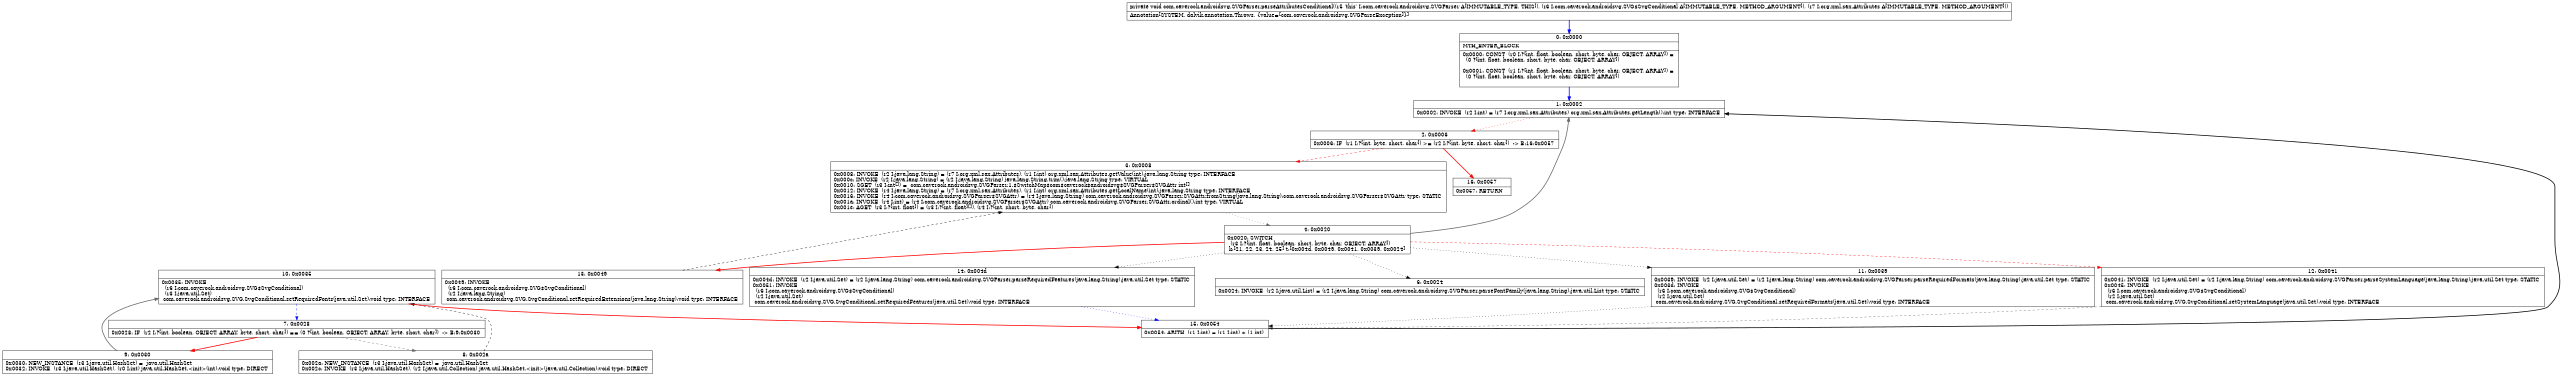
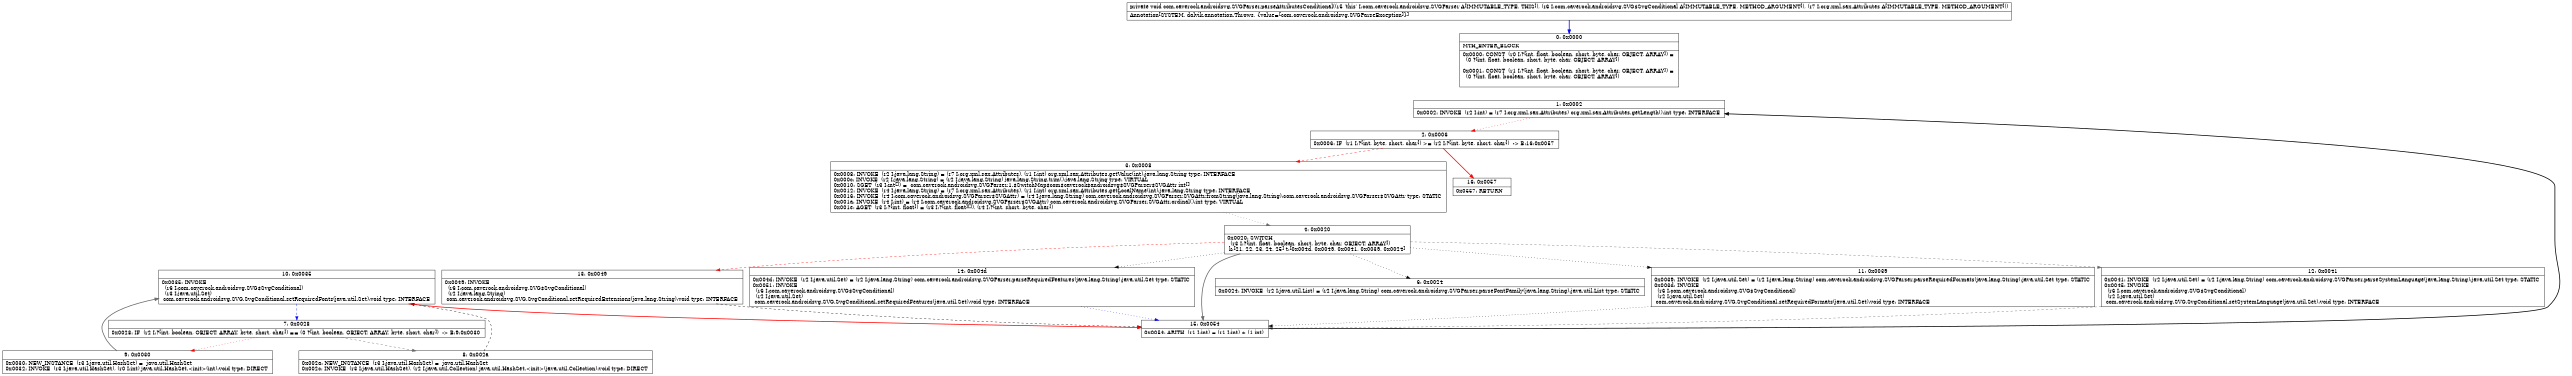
  digraph {
    node [shape=record]
    edge [color=red style=bold]
    n1 [label="{0\:\ 0x0000|MTH_ENTER_BLOCK\l|0x0000: CONST  (r0 I:?[int, float, boolean, short, byte, char, OBJECT, ARRAY]) = \l  (0 ?[int, float, boolean, short, byte, char, OBJECT, ARRAY])\l \l0x0001: CONST  (r1 I:?[int, float, boolean, short, byte, char, OBJECT, ARRAY]) = \l  (0 ?[int, float, boolean, short, byte, char, OBJECT, ARRAY])\l \l}"]
    n2 [label="{1\:\ 0x0002|0x0002: INVOKE  (r2 I:int) = (r7 I:org.xml.sax.Attributes) org.xml.sax.Attributes.getLength():int type: INTERFACE \l}"]
    n3 [label="{2\:\ 0x0006|0x0006: IF  (r1 I:?[int, byte, short, char]) \>= (r2 I:?[int, byte, short, char])  \-\> B:16:0x0057 \l}"]
    n4 [label="{3\:\ 0x0008|0x0008: INVOKE  (r2 I:java.lang.String) = (r7 I:org.xml.sax.Attributes), (r1 I:int) org.xml.sax.Attributes.getValue(int):java.lang.String type: INTERFACE \l0x000c: INVOKE  (r2 I:java.lang.String) = (r2 I:java.lang.String) java.lang.String.trim():java.lang.String type: VIRTUAL \l0x0010: SGET  (r3 I:int[]) =  com.caverock.androidsvg.SVGParser.1.$SwitchMap$com$caverock$androidsvg$SVGParser$SVGAttr int[] \l0x0012: INVOKE  (r4 I:java.lang.String) = (r7 I:org.xml.sax.Attributes), (r1 I:int) org.xml.sax.Attributes.getLocalName(int):java.lang.String type: INTERFACE \l0x0016: INVOKE  (r4 I:com.caverock.androidsvg.SVGParser$SVGAttr) = (r4 I:java.lang.String) com.caverock.androidsvg.SVGParser.SVGAttr.fromString(java.lang.String):com.caverock.androidsvg.SVGParser$SVGAttr type: STATIC \l0x001a: INVOKE  (r4 I:int) = (r4 I:com.caverock.androidsvg.SVGParser$SVGAttr) com.caverock.androidsvg.SVGParser.SVGAttr.ordinal():int type: VIRTUAL \l0x001e: AGET  (r3 I:?[int, float]) = (r3 I:?[int, float][]), (r4 I:?[int, short, byte, char]) \l}"]
-   n5 [label="{16\:\ 0x0057|0x0057: RETURN   \l}"]
+   n5 [label="{16\:\ 0x0057|0x0557: RETURN   \l}"]
    n6 [label="{4\:\ 0x0020|0x0020: SWITCH  \l  (r3 I:?[int, float, boolean, short, byte, char, OBJECT, ARRAY])\l k:[21, 22, 23, 24, 25] t:[0x004d, 0x0049, 0x0041, 0x0039, 0x0024] \l}"]
    n7 [label="{6\:\ 0x0024|0x0024: INVOKE  (r2 I:java.util.List) = (r2 I:java.lang.String) com.caverock.androidsvg.SVGParser.parseFontFamily(java.lang.String):java.util.List type: STATIC \l}"]
    n8 [label="{11\:\ 0x0039|0x0039: INVOKE  (r2 I:java.util.Set) = (r2 I:java.lang.String) com.caverock.androidsvg.SVGParser.parseRequiredFormats(java.lang.String):java.util.Set type: STATIC \l0x003d: INVOKE  \l  (r6 I:com.caverock.androidsvg.SVG$SvgConditional)\l  (r2 I:java.util.Set)\l com.caverock.androidsvg.SVG.SvgConditional.setRequiredFormats(java.util.Set):void type: INTERFACE \l}"]
    n9 [label="{12\:\ 0x0041|0x0041: INVOKE  (r2 I:java.util.Set) = (r2 I:java.lang.String) com.caverock.androidsvg.SVGParser.parseSystemLanguage(java.lang.String):java.util.Set type: STATIC \l0x0045: INVOKE  \l  (r6 I:com.caverock.androidsvg.SVG$SvgConditional)\l  (r2 I:java.util.Set)\l com.caverock.androidsvg.SVG.SvgConditional.setSystemLanguage(java.util.Set):void type: INTERFACE \l}"]
    n10 [label="{13\:\ 0x0049|0x0049: INVOKE  \l  (r6 I:com.caverock.androidsvg.SVG$SvgConditional)\l  (r2 I:java.lang.String)\l com.caverock.androidsvg.SVG.SvgConditional.setRequiredExtensions(java.lang.String):void type: INTERFACE \l}"]
    n11 [label="{14\:\ 0x004d|0x004d: INVOKE  (r2 I:java.util.Set) = (r2 I:java.lang.String) com.caverock.androidsvg.SVGParser.parseRequiredFeatures(java.lang.String):java.util.Set type: STATIC \l0x0051: INVOKE  \l  (r6 I:com.caverock.androidsvg.SVG$SvgConditional)\l  (r2 I:java.util.Set)\l com.caverock.androidsvg.SVG.SvgConditional.setRequiredFeatures(java.util.Set):void type: INTERFACE \l}"]
    n12 [label="{15\:\ 0x0054|0x0054: ARITH  (r1 I:int) = (r1 I:int) + (1 int) \l}"]
    n13 [label="{7\:\ 0x0028|0x0028: IF  (r2 I:?[int, boolean, OBJECT, ARRAY, byte, short, char]) == (0 ?[int, boolean, OBJECT, ARRAY, byte, short, char])  \-\> B:9:0x0030 \l}"]
    n14 [label="{8\:\ 0x002a|0x002a: NEW_INSTANCE  (r3 I:java.util.HashSet) =  java.util.HashSet \l0x002c: INVOKE  (r3 I:java.util.HashSet), (r2 I:java.util.Collection) java.util.HashSet.\<init\>(java.util.Collection):void type: DIRECT \l}"]
    n15 [label="{9\:\ 0x0030|0x0030: NEW_INSTANCE  (r3 I:java.util.HashSet) =  java.util.HashSet \l0x0032: INVOKE  (r3 I:java.util.HashSet), (r0 I:int) java.util.HashSet.\<init\>(int):void type: DIRECT \l}"]
    n16 [label="{10\:\ 0x0035|0x0035: INVOKE  \l  (r6 I:com.caverock.androidsvg.SVG$SvgConditional)\l  (r3 I:java.util.Set)\l com.caverock.androidsvg.SVG.SvgConditional.setRequiredFonts(java.util.Set):void type: INTERFACE \l}"]
    n17 [label="{private void com.caverock.androidsvg.SVGParser.parseAttributesConditional((r5 'this' I:com.caverock.androidsvg.SVGParser A[IMMUTABLE_TYPE, THIS]), (r6 I:com.caverock.androidsvg.SVG$SvgConditional A[IMMUTABLE_TYPE, METHOD_ARGUMENT]), (r7 I:org.xml.sax.Attributes A[IMMUTABLE_TYPE, METHOD_ARGUMENT]))  | Annotation[SYSTEM, dalvik.annotation.Throws, \{value=[com.caverock.androidsvg.SVGParseException]\}]\l}"]
-   n1 -> n2 [color=blue]
    n2 -> n3 [style=dotted]
    n3 -> n4 [style=dashed]
    n3 -> n5
    n4 -> n6 [color=gray40 style=dotted]
    n6 -> n7 [color=black style=dotted]
    n6 -> n8 [color=black style=dotted]
-   n6 -> n9 [style=dashed]
-   n6 -> n10
+   n6 -> n9 [color=gray40 style=dashed]
+   n6 -> n10 [style=dashed]
    n6 -> n11 [color=black style=dotted]
-   n6 -> n2 [color=gray40]
+   n6 -> n12 [color=gray40]
    n8 -> n12 [color=black style=dotted]
    n9 -> n12 [color=gray40 style=dashed]
-   n10 -> n4 [color=black style=dashed]
+   n10 -> n12 [color=black style=dashed]
    n11 -> n12 [color=blue style=dotted]
    n12 -> n2 [color=black]
    n13 -> n14 [color=gray40 style=dashed]
-   n13 -> n15
+   n13 -> n15 [style=dotted]
    n14 -> n16 [color=black style=dashed]
    n15 -> n16 [color=gray40]
    n16 -> n12
    n16 -> n13 [color=blue style=dashed]
    n17 -> n1 [color=blue]
  }
